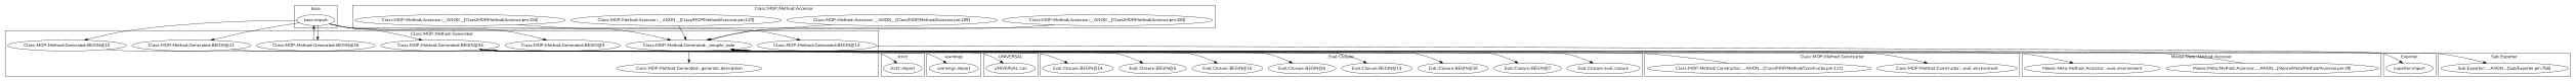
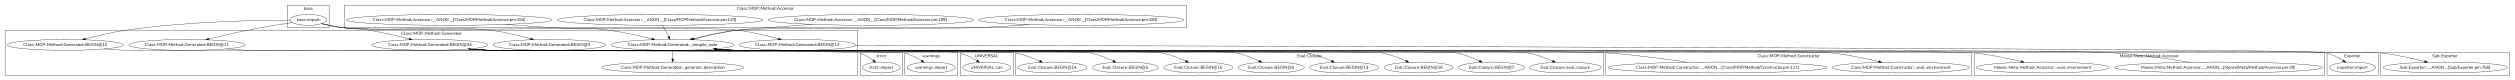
  digraph {
    fontname=Nunito
    node [fontname=Nunito]
    edge [fontname=Nunito]
    "base::import"
    "UNIVERSAL::can"
    "Eval::Closure::BEGIN@7"
    "Eval::Closure::BEGIN@16"
    "Eval::Closure::BEGIN@13"
    "Eval::Closure::BEGIN@6"
    "Eval::Closure::BEGIN@15"
    "Eval::Closure::BEGIN@5"
    "Eval::Closure::BEGIN@14"
    "Eval::Closure::eval_closure"
    "Class::MOP::Method::Generated::BEGIN@3"
    "Class::MOP::Method::Generated::BEGIN@10"
    "Class::MOP::Method::Generated::BEGIN@11"
-   "Class::MOP::Method::Generated::BEGIN@16"
    "Class::MOP::Method::Generated::_generate_description"
    "Class::MOP::Method::Generated::_compile_code"
    "Class::MOP::Method::Generated::BEGIN@13"
    n18 [label="Class::MOP::Method::Generated::BEGIN@34"]
    "Class::MOP::Method::Constructor::_eval_environment"
    "Class::MOP::Method::Constructor::__ANON__[Class/MOP/Method/Constructor.pm:111]"
    "Exporter::import"
    "Moose::Meta::Method::Accessor::__ANON__[Moose/Meta/Method/Accessor.pm:39]"
    "Moose::Meta::Method::Accessor::_eval_environment"
    "warnings::import"
    "Class::MOP::Method::Accessor::__ANON__[Class/MOP/Method/Accessor.pm:120]"
    "Class::MOP::Method::Accessor::__ANON__[Class/MOP/Method/Accessor.pm:154]"
    "Class::MOP::Method::Accessor::__ANON__[Class/MOP/Method/Accessor.pm:184]"
    "Class::MOP::Method::Accessor::__ANON__[Class/MOP/Method/Accessor.pm:209]"
    "Sub::Exporter::__ANON__[Sub/Exporter.pm:756]"
    "strict::import"
    subgraph cluster_1 {
      label=base
      "base::import"
    }
    subgraph cluster_2 {
      label=UNIVERSAL
      "UNIVERSAL::can"
    }
    subgraph cluster_3 {
      label="Eval::Closure"
      "Eval::Closure::BEGIN@7"
      "Eval::Closure::BEGIN@16"
      "Eval::Closure::BEGIN@13"
      "Eval::Closure::BEGIN@6"
      "Eval::Closure::BEGIN@15"
      "Eval::Closure::BEGIN@5"
      "Eval::Closure::BEGIN@14"
      "Eval::Closure::eval_closure"
    }
    subgraph cluster_4 {
      label="Class::MOP::Method::Generated"
      "Class::MOP::Method::Generated::BEGIN@3"
      "Class::MOP::Method::Generated::BEGIN@10"
      "Class::MOP::Method::Generated::BEGIN@11"
-     "Class::MOP::Method::Generated::BEGIN@16"
      "Class::MOP::Method::Generated::_generate_description"
      "Class::MOP::Method::Generated::_compile_code"
      "Class::MOP::Method::Generated::BEGIN@13"
      n18
    }
    subgraph cluster_5 {
      label="Class::MOP::Method::Constructor"
      "Class::MOP::Method::Constructor::_eval_environment"
      "Class::MOP::Method::Constructor::__ANON__[Class/MOP/Method/Constructor.pm:111]"
    }
    subgraph cluster_6 {
      label=Exporter
      "Exporter::import"
    }
    subgraph cluster_7 {
      label="Moose::Meta::Method::Accessor"
      "Moose::Meta::Method::Accessor::__ANON__[Moose/Meta/Method/Accessor.pm:39]"
      "Moose::Meta::Method::Accessor::_eval_environment"
    }
    subgraph cluster_8 {
      label=warnings
      "warnings::import"
    }
    subgraph cluster_9 {
      label="Class::MOP::Method::Accessor"
      "Class::MOP::Method::Accessor::__ANON__[Class/MOP/Method/Accessor.pm:120]"
      "Class::MOP::Method::Accessor::__ANON__[Class/MOP/Method/Accessor.pm:154]"
      "Class::MOP::Method::Accessor::__ANON__[Class/MOP/Method/Accessor.pm:184]"
      "Class::MOP::Method::Accessor::__ANON__[Class/MOP/Method/Accessor.pm:209]"
    }
    subgraph cluster_10 {
      label="Sub::Exporter"
      "Sub::Exporter::__ANON__[Sub/Exporter.pm:756]"
    }
    subgraph cluster_11 {
      label="strict"
      "strict::import"
    }
    "base::import" -> "Class::MOP::Method::Generated::BEGIN@3"
    "base::import" -> "Class::MOP::Method::Generated::BEGIN@10"
    "base::import" -> "Class::MOP::Method::Generated::BEGIN@11"
-   "base::import" -> "Class::MOP::Method::Generated::BEGIN@16"
    "base::import" -> "Class::MOP::Method::Generated::BEGIN@13"
    "base::import" -> n18
    "Class::MOP::Method::Generated::BEGIN@10" -> "strict::import"
    "Class::MOP::Method::Generated::BEGIN@11" -> "warnings::import"
-   "Class::MOP::Method::Generated::BEGIN@16" -> "base::import"
    "Class::MOP::Method::Generated::_compile_code" -> "UNIVERSAL::can"
    "Class::MOP::Method::Generated::_compile_code" -> "Eval::Closure::eval_closure"
    "Class::MOP::Method::Generated::_compile_code" -> "Class::MOP::Method::Generated::_generate_description"
    "Class::MOP::Method::Generated::_compile_code" -> "Class::MOP::Method::Constructor::_eval_environment"
    "Class::MOP::Method::Generated::_compile_code" -> "Moose::Meta::Method::Accessor::_eval_environment"
    "Class::MOP::Method::Generated::BEGIN@13" -> "Exporter::import"
    n18 -> "Eval::Closure::BEGIN@7"
    n18 -> "Eval::Closure::BEGIN@16"
    n18 -> "Eval::Closure::BEGIN@13"
    n18 -> "Eval::Closure::BEGIN@6"
    n18 -> "Eval::Closure::BEGIN@15"
    n18 -> "Eval::Closure::BEGIN@5"
    n18 -> "Eval::Closure::BEGIN@14"
    n18 -> "Sub::Exporter::__ANON__[Sub/Exporter.pm:756]"
    "Class::MOP::Method::Constructor::__ANON__[Class/MOP/Method/Constructor.pm:111]" -> "Class::MOP::Method::Generated::_compile_code"
    "Moose::Meta::Method::Accessor::__ANON__[Moose/Meta/Method/Accessor.pm:39]" -> "Class::MOP::Method::Generated::_compile_code"
    "Class::MOP::Method::Accessor::__ANON__[Class/MOP/Method/Accessor.pm:120]" -> "Class::MOP::Method::Generated::_compile_code"
    "Class::MOP::Method::Accessor::__ANON__[Class/MOP/Method/Accessor.pm:154]" -> "Class::MOP::Method::Generated::_compile_code"
    "Class::MOP::Method::Accessor::__ANON__[Class/MOP/Method/Accessor.pm:184]" -> "Class::MOP::Method::Generated::_compile_code"
    "Class::MOP::Method::Accessor::__ANON__[Class/MOP/Method/Accessor.pm:209]" -> "Class::MOP::Method::Generated::_compile_code"
  }
